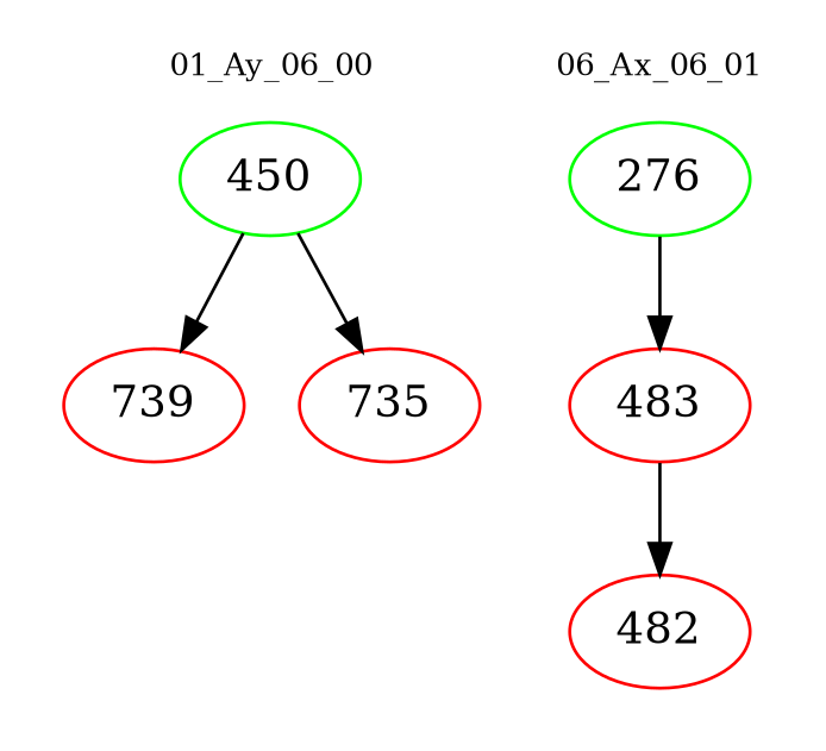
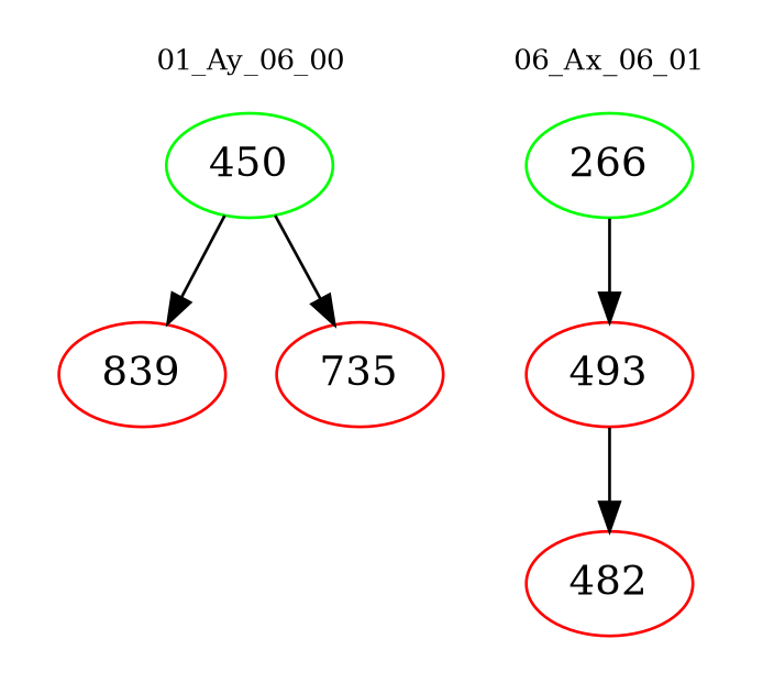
  digraph {
    node [color=red]
    edge [color=black]
    n1 [color=green label=450]
-   n2 [label=739]
+   n2 [label=839]
    n3 [label=735]
-   n4 [color=green label=276]
+   n4 [color=green label=266]
    n5 [label=482]
-   n6 [label=483]
+   n6 [label=493]
    subgraph cluster_1 {
      color=white
      fontsize=10
      label="01_Ay_06_00"
      n1
      n2
      n3
    }
    subgraph cluster_2 {
      color=white
      fontsize=10
      label="06_Ax_06_01"
      n4
      n5
      n6
    }
    n1 -> n2
    n1 -> n3
    n4 -> n6
    n6 -> n5
  }
